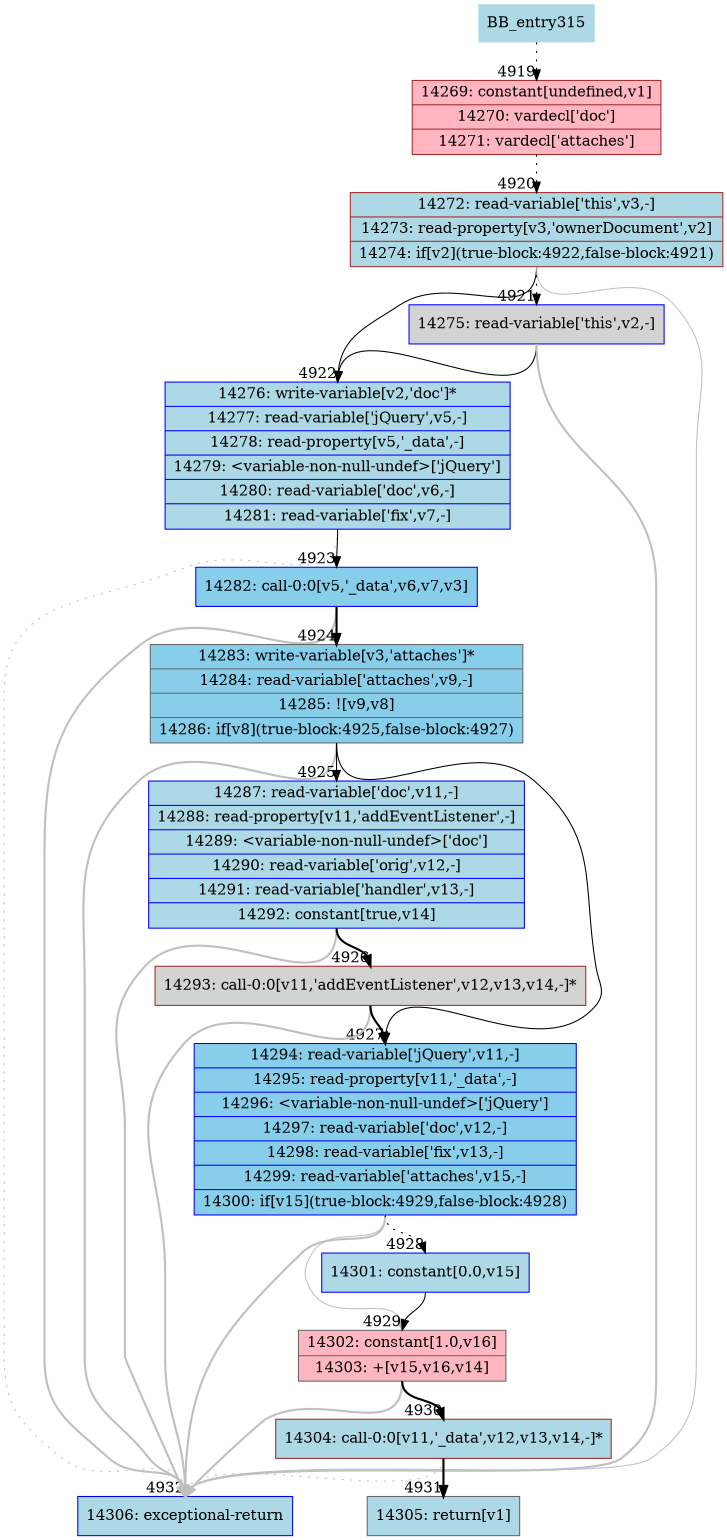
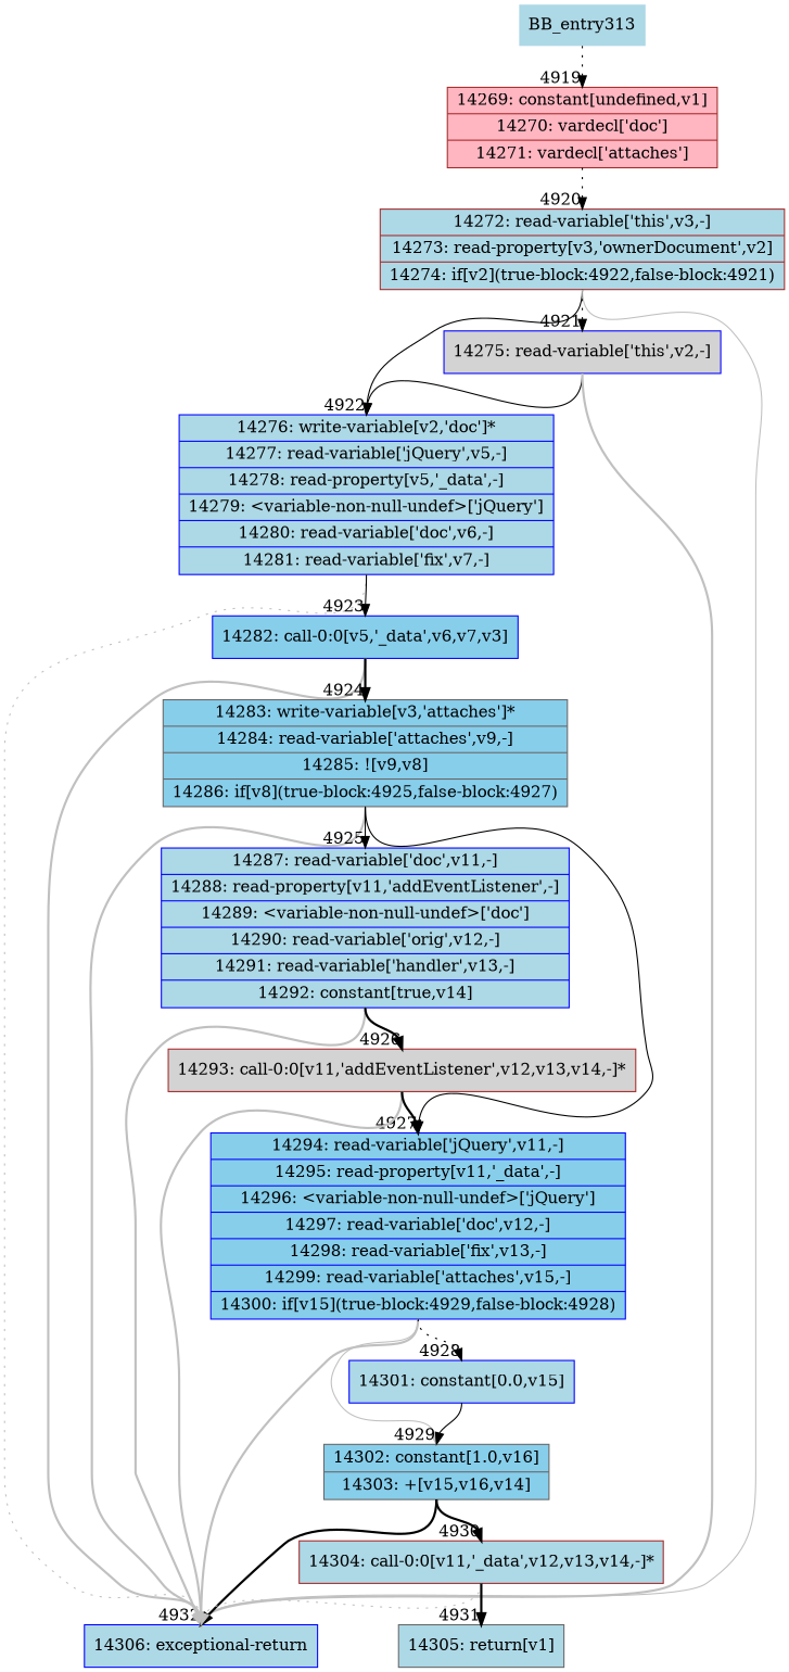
  digraph {
    rankdir=TD
    node [color=blue fillcolor=lightblue shape=record style=filled]
    edge [headport=n style=bold tailport=s]
-   BB_entry313 [color=brown shape=none label=BB_entry315]
+   BB_entry313 [color=brown shape=none]
    n2 [color=brown fillcolor=lightpink label="{14269: constant[undefined,v1]|14270: vardecl['doc']|14271: vardecl['attaches']}"]
    n3 [color=brown label="{14272: read-variable['this',v3,-]|14273: read-property[v3,'ownerDocument',v2]|14274: if[v2](true-block:4922,false-block:4921)}"]
    n4 [label="{14276: write-variable[v2,'doc']*|14277: read-variable['jQuery',v5,-]|14278: read-property[v5,'_data',-]|14279: \<variable-non-null-undef\>['jQuery']|14280: read-variable['doc',v6,-]|14281: read-variable['fix',v7,-]}"]
    n5 [fillcolor=lightgrey label="{14275: read-variable['this',v2,-]}"]
    n6 [label="{14306: exceptional-return}"]
    n7 [fillcolor=skyblue label="{14282: call-0:0[v5,'_data',v6,v7,v3]}"]
    n8 [color=gray40 fillcolor=skyblue label="{14283: write-variable[v3,'attaches']*|14284: read-variable['attaches',v9,-]|14285: ![v9,v8]|14286: if[v8](true-block:4925,false-block:4927)}"]
    n9 [label="{14287: read-variable['doc',v11,-]|14288: read-property[v11,'addEventListener',-]|14289: \<variable-non-null-undef\>['doc']|14290: read-variable['orig',v12,-]|14291: read-variable['handler',v13,-]|14292: constant[true,v14]}"]
    n10 [fillcolor=skyblue label="{14294: read-variable['jQuery',v11,-]|14295: read-property[v11,'_data',-]|14296: \<variable-non-null-undef\>['jQuery']|14297: read-variable['doc',v12,-]|14298: read-variable['fix',v13,-]|14299: read-variable['attaches',v15,-]|14300: if[v15](true-block:4929,false-block:4928)}"]
    n11 [color=brown fillcolor=lightgrey label="{14293: call-0:0[v11,'addEventListener',v12,v13,v14,-]*}"]
-   n12 [color=gray40 fillcolor=lightpink label="{14302: constant[1.0,v16]|14303: +[v15,v16,v14]}"]
+   n12 [color=gray40 fillcolor=skyblue label="{14302: constant[1.0,v16]|14303: +[v15,v16,v14]}"]
    n13 [label="{14301: constant[0.0,v15]}"]
    n14 [color=brown label="{14304: call-0:0[v11,'_data',v12,v13,v14,-]*}"]
    n15 [color=gray40 label="{14305: return[v1]}"]
    BB_entry313 -> n2 [headlabel="    4919" style=dotted]
    n2 -> n3 [headlabel="      4920" style=dotted]
    n3 -> n4 [headlabel="      4922" style=solid]
    n3 -> n5 [headlabel="      4921" style=dotted]
    n3 -> n6 [color=gray headlabel="      4932" style=solid]
    n4 -> n6 [color=gray style=dotted]
    n4 -> n7 [headlabel="      4923" style=solid]
    n5 -> n4 [style=solid]
    n5 -> n6 [color=gray]
    n7 -> n6 [color=gray]
    n7 -> n8 [headlabel="      4924"]
    n8 -> n6 [color=gray]
    n8 -> n9 [headlabel="      4925" style=solid]
    n8 -> n10 [headlabel="      4927" style=solid]
    n9 -> n6 [color=gray]
    n9 -> n11 [headlabel="      4926"]
    n10 -> n6 [color=gray]
    n10 -> n12 [color=gray headlabel="      4929" style=solid]
    n10 -> n13 [headlabel="      4928" style=dotted]
    n11 -> n6 [color=gray]
    n11 -> n10
-   n12 -> n6 [color=gray]
+   n12 -> n6 [color=black]
    n12 -> n14 [headlabel="      4930"]
    n13 -> n12 [style=solid]
    n14 -> n6 [color=gray style=dotted]
    n14 -> n15 [headlabel="      4931"]
  }
